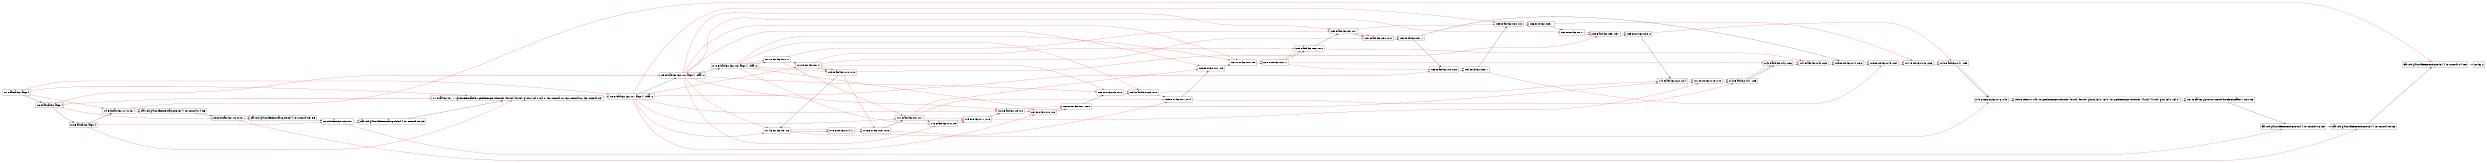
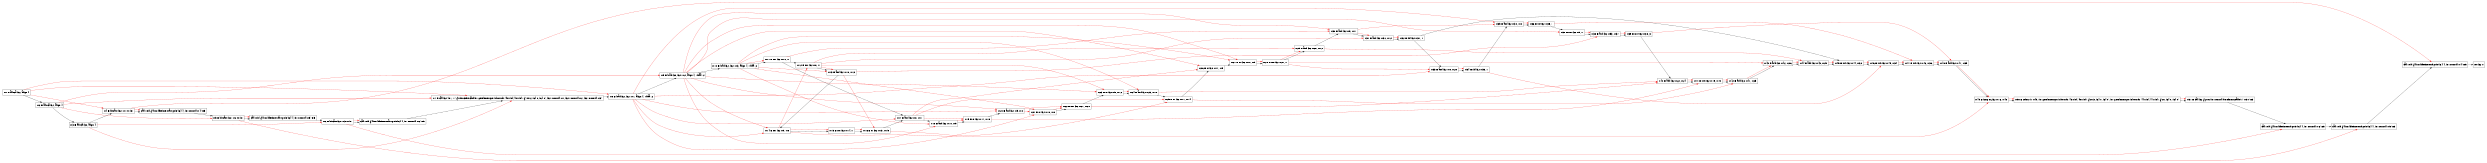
  digraph {
    rankdir=LR
    node [shape=record]
    edge [color=red]
    n1 [label="  %1 = alloca i32, align 4"]
    n2 [label="  %2 = alloca i32, align 4"]
    n3 [label="  %4 = bitcast i32* %1 to i8*"]
    n4 [label="  %7 = call i32 (i8*, ...) @__isoc99_scanf(i8* getelementptr inbounds ([9 x i8], [9 x i8]* @.str.2, i64 0, i64 0), i32* nonnull %1, i32* nonnull %2, i32* nonnull %3)"]
    n5 [label="  %8 = load i32, i32* %1, align 4, !tbaa !2"]
    n6 [label="  %3 = alloca i32, align 4"]
    n7 [label="  %5 = bitcast i32* %2 to i8*"]
    n8 [label="  %9 = load i32, i32* %2, align 4, !tbaa !2"]
    n9 [label="  call void @llvm.lifetime.start.p0i8(i64 4, i8* nonnull %4) #5"]
    n10 [label="  call void @llvm.lifetime.end.p0i8(i64 4, i8* nonnull %4) #5"]
    n11 [label="  %12 = xor i32 %8, -1"]
    n12 [label="  %14 = xor i32 %9, %8"]
    n13 [label="  %17 = and i32 %8, %11"]
    n14 [label="  %20 = and i32 %9, %8"]
    n15 [label="  %21 = or i32 %10, %8"]
    n16 [label="  %33 = and i32 %8, %28"]
    n17 [label="  %35 = and i32 %30, %8"]
    n18 [label="  %6 = bitcast i32* %3 to i8*"]
    n19 [label="  call void @llvm.lifetime.start.p0i8(i64 4, i8* nonnull %5) #5"]
    n20 [label="  call void @llvm.lifetime.end.p0i8(i64 4, i8* nonnull %5) #5"]
    n21 [label="  %10 = load i32, i32* %3, align 4, !tbaa !2"]
    n22 [label="  %18 = and i32 %10, %9"]
    n23 [label="  %23 = or i32 %9, %12"]
    n24 [label="  %26 = or i32 %17, %9"]
    n25 [label="  %27 = or i32 %10, %9"]
    n26 [label="  %30 = and i32 %9, %11"]
    n27 [label="%38 = xor i32 %9, -1"]
    n28 [label="  call void @llvm.lifetime.start.p0i8(i64 4, i8* nonnull %6) #5"]
    n29 [label="  call void @llvm.lifetime.end.p0i8(i64 4, i8* nonnull %6) #5"]
    n30 [label="  %11 = xor i32 %10, -1"]
    n31 [label="  %13 = and i32 %10, %12"]
    n32 [label="  %24 = and i32 %23, %10"]
    n33 [label="  ret i32 0"]
    n34 [label="  %29 = and i32 %28, %12"]
    n35 [label="  %31 = and i32 %30, %12"]
    n36 [label="  %15 = xor i32 %14, -1"]
    n37 [label="  %25 = or i32 %17, %14"]
    n38 [label="  %19 = or i32 %17, %18"]
    n39 [label="  %22 = xor i32 %21, %20"]
    n40 [label="  %34 = shl i32 %33, 1"]
    n41 [label="  %36 = shl i32 %35, 1"]
    n42 [label="  %28 = xor i32 %27, -1"]
    n43 [label="%38 = and i32 %53, %37"]
    n44 [label="  %16 = or i32 %13, %15"]
    n45 [label="  %40 = add i32 %22, %24"]
    n46 [label="  %44 = add i32 %43, %29"]
    n47 [label="  %32 = shl i32 %31, 1"]
    n48 [label="  %49 = icmp eq i32 %16, %48"]
    n49 [label="  %39 = mul i32 %38, 3"]
    n50 [label="  %42 = add i32 %41, %25"]
    n51 [label="  %50 = select i1 %49, i8* getelementptr inbounds ([5 x i8], [5 x i8]* @str.3, i64 0, i64 0), i8* getelementptr inbounds ([4 x i8], [4 x i8]* @str, i64 0, i64 0)"]
    n52 [label="  %41 = sub i32 %19, %40"]
    n53 [label="  %43 = add i32 %42, %26"]
    n54 [label="  %45 = sub i32 %44, %32"]
    n55 [label="  %46 = sub i32 %45, %34"]
    n56 [label="  %47 = sub i32 %46, %36"]
    n57 [label="  %48 = add i32 %47, %39"]
    n58 [label="  %51 = call i32 @puts(i8* nonnull dereferenceable(1) %50) #5"]
    n1 -> n2 [color=""]
    n1 -> n3
    n1 -> n4
    n1 -> n5
    n2 -> n4
    n2 -> n6 [color=""]
    n2 -> n7
    n2 -> n8
    n3 -> n9 [color=""]
    n3 -> n9
    n3 -> n10
    n4 -> n5 [color=""]
    n5 -> n8 [color=""]
-   n5 -> n11
+   n12 -> n11
    n5 -> n12
    n5 -> n13
    n5 -> n14
    n5 -> n15
    n5 -> n16
    n5 -> n17
    n6 -> n3 [color=""]
    n6 -> n4
    n6 -> n18
    n7 -> n19 [color=""]
    n7 -> n19
    n7 -> n20
    n8 -> n12
    n8 -> n14
    n8 -> n21 [color=""]
    n8 -> n22
    n8 -> n23
    n8 -> n24
    n8 -> n25
    n8 -> n26
    n8 -> n27
    n9 -> n7 [color=""]
    n10 -> n33 [color=""]
    n11 -> n23
    n11 -> n31 [color=""]
    n11 -> n31
    n11 -> n34
    n11 -> n35
    n12 -> n36 [color=""]
    n12 -> n36
    n12 -> n37
    n13 -> n22 [color=""]
    n13 -> n24
    n13 -> n37
    n13 -> n38
    n14 -> n15
    n14 -> n39
    n15 -> n39 [color=""]
    n15 -> n39
    n16 -> n40 [color=""]
    n16 -> n40
    n17 -> n41 [color=""]
    n17 -> n41
    n18 -> n28 [color=""]
    n18 -> n28
    n18 -> n29
    n19 -> n18 [color=""]
    n20 -> n10 [color=""]
    n21 -> n15
    n21 -> n22
    n21 -> n25
    n21 -> n30 [color=""]
    n21 -> n30
    n21 -> n31
    n21 -> n32
    n22 -> n38 [color=""]
    n22 -> n38
    n23 -> n32 [color=""]
    n23 -> n32
    n24 -> n25 [color=""]
    n25 -> n42 [color=""]
    n25 -> n42
    n26 -> n17
    n26 -> n35 [color=""]
    n26 -> n35
    n27 -> n43 [color=""]
    n27 -> n43
    n28 -> n4 [color=""]
    n29 -> n20 [color=""]
    n30 -> n11 [color=""]
-   n30 -> n13
+   n30 -> n13 [color=black]
    n30 -> n26
    n31 -> n12 [color=""]
    n31 -> n43
    n31 -> n44
    n32 -> n37 [color=""]
    n32 -> n45
    n34 -> n26 [color=""]
    n34 -> n46
    n35 -> n47 [color=""]
    n35 -> n47
    n36 -> n44 [color=""]
    n36 -> n44
    n37 -> n24 [color=""]
    n37 -> n50
    n38 -> n14 [color=""]
    n38 -> n52
    n39 -> n23 [color=""]
    n39 -> n45
    n40 -> n17 [color=""]
    n40 -> n55
    n41 -> n27 [color=""]
    n41 -> n56
    n42 -> n16
    n42 -> n34 [color=""]
    n42 -> n34
    n42 -> n53
    n43 -> n49 [color=""]
    n43 -> n49
    n44 -> n13 [color=""]
    n44 -> n48
    n45 -> n52 [color=""]
    n45 -> n52
    n46 -> n54 [color=""]
    n46 -> n54
    n47 -> n16 [color=""]
    n47 -> n54 [color=black]
    n48 -> n51 [color=""]
    n48 -> n51
    n49 -> n45 [color=""]
    n49 -> n57
    n50 -> n53 [color=""]
    n50 -> n53
    n51 -> n58 [color=""]
    n51 -> n58
    n52 -> n50 [color=""]
    n52 -> n50
    n53 -> n46 [color=""]
    n53 -> n46
    n54 -> n55 [color=""]
    n54 -> n55
    n55 -> n56 [color=""]
    n55 -> n56
    n56 -> n57 [color=""]
    n56 -> n57
    n57 -> n48 [color=""]
    n57 -> n48
    n58 -> n29 [color=""]
  }
